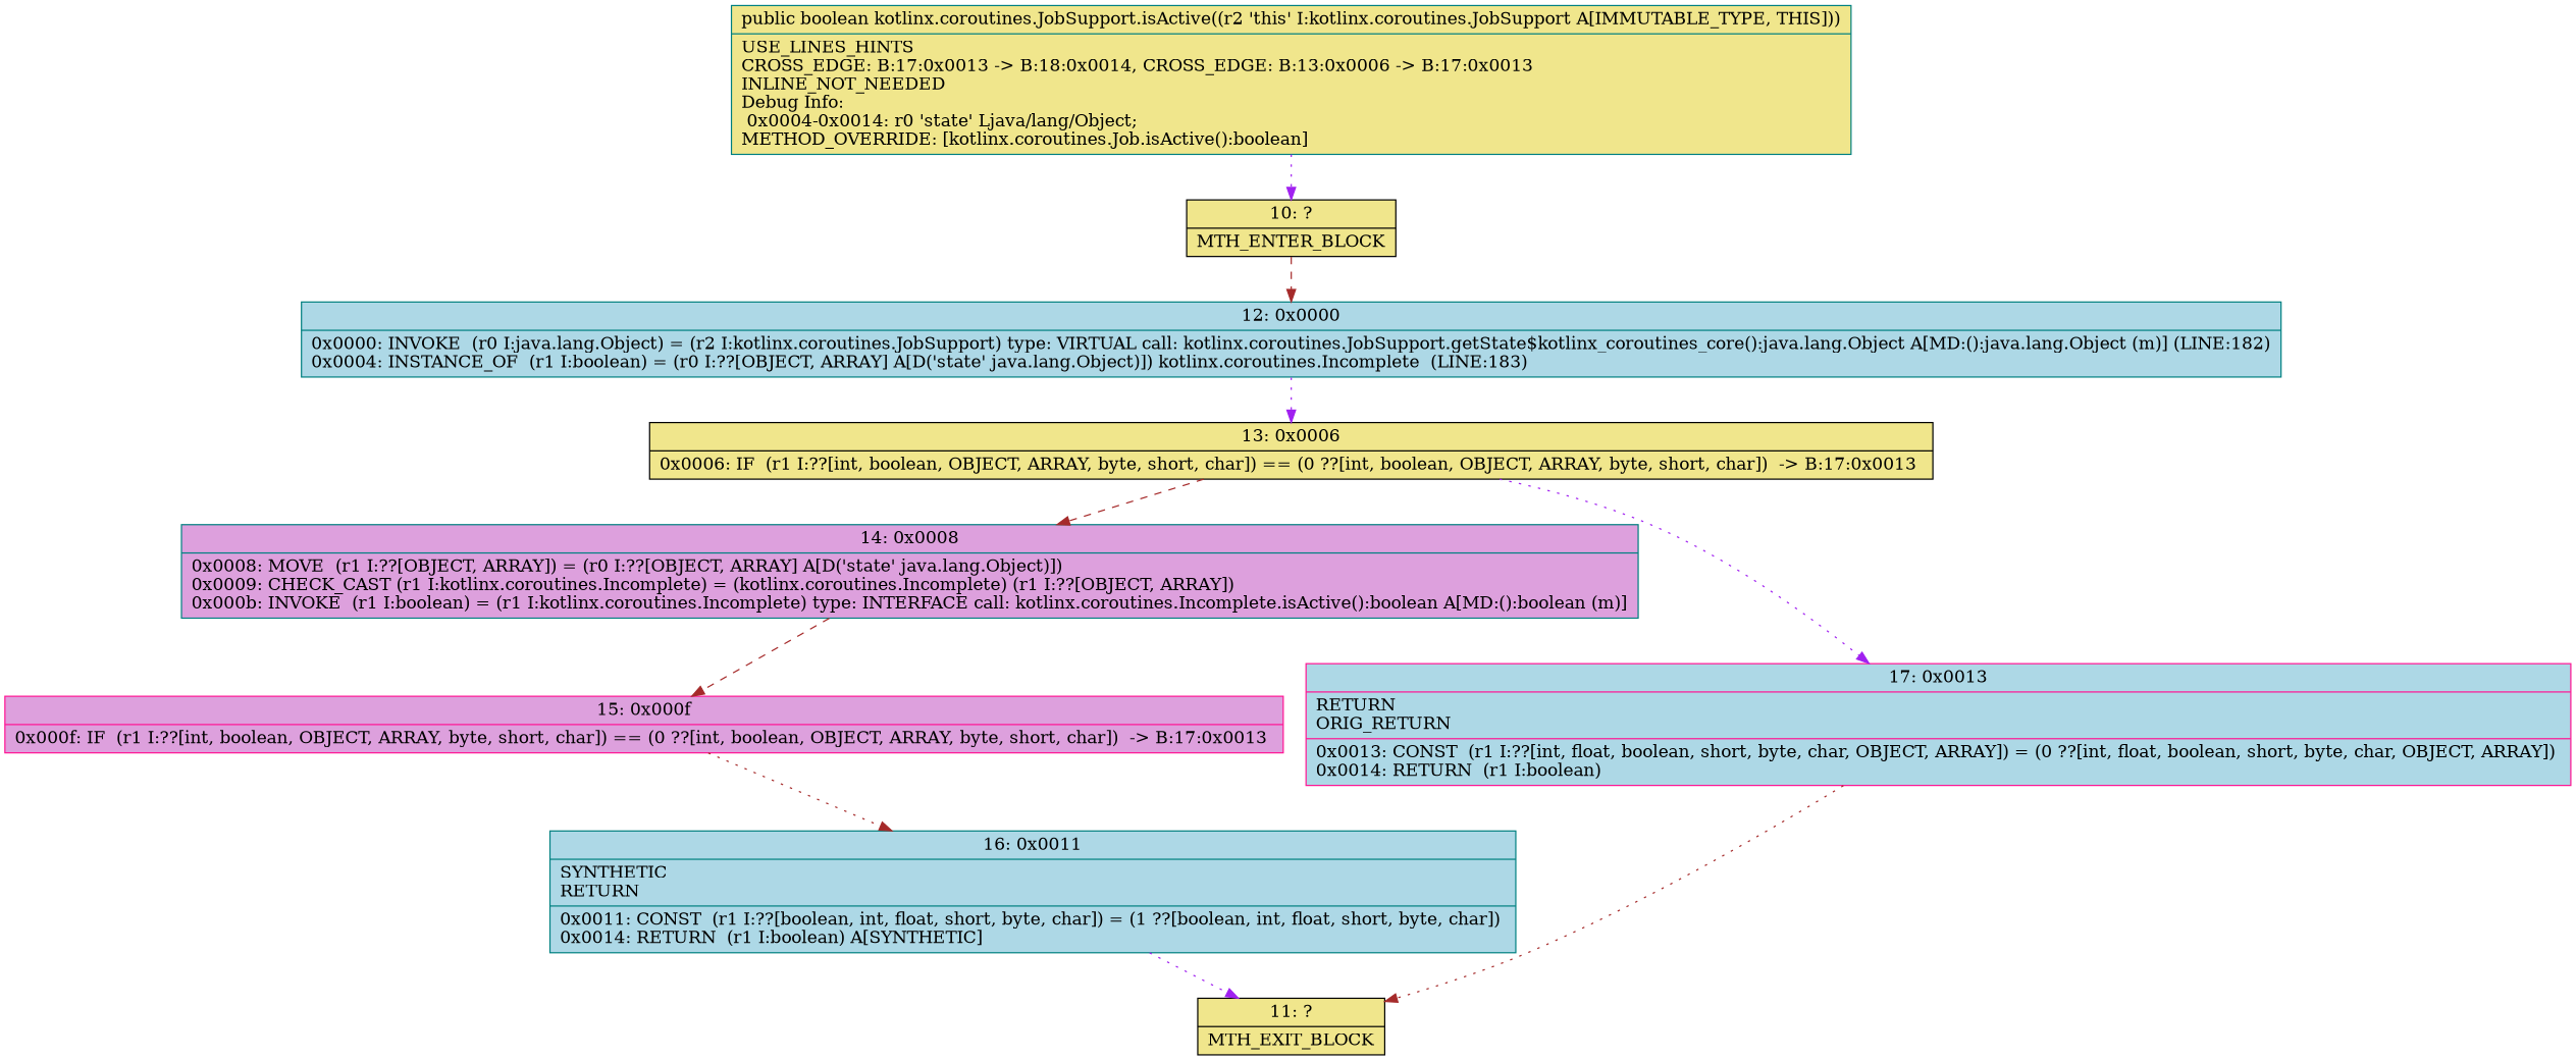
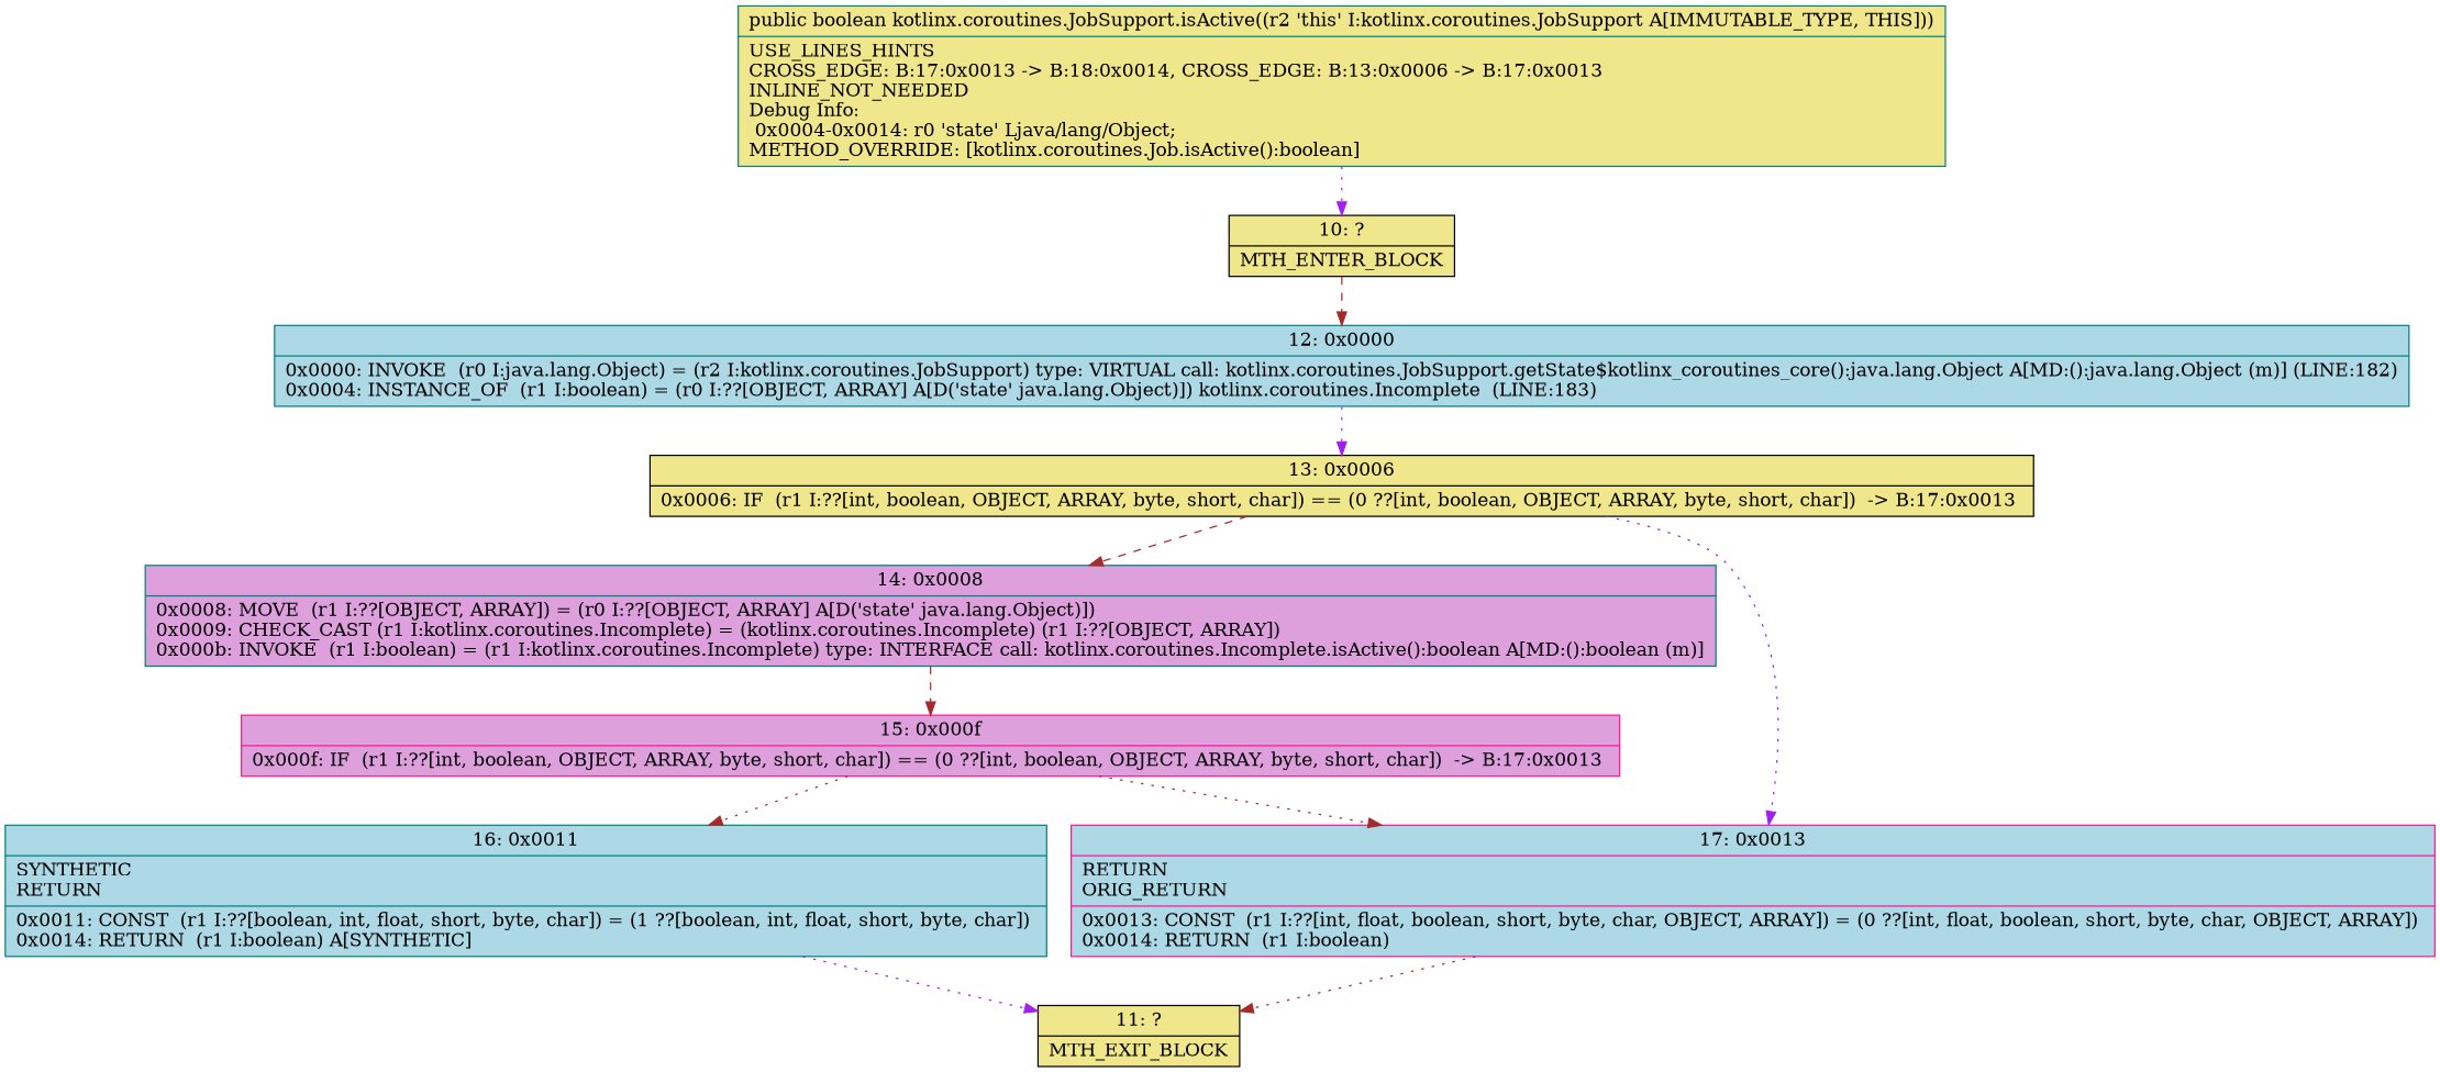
  digraph {
    node [color=teal fillcolor=khaki shape=record style=filled]
    edge [color=brown style=dotted]
    n1 [color=black label="{10\:\ ?|MTH_ENTER_BLOCK\l}"]
    n2 [fillcolor=lightblue label="{12\:\ 0x0000|0x0000: INVOKE  (r0 I:java.lang.Object) = (r2 I:kotlinx.coroutines.JobSupport) type: VIRTUAL call: kotlinx.coroutines.JobSupport.getState$kotlinx_coroutines_core():java.lang.Object A[MD:():java.lang.Object (m)] (LINE:182)\l0x0004: INSTANCE_OF  (r1 I:boolean) = (r0 I:??[OBJECT, ARRAY] A[D('state' java.lang.Object)]) kotlinx.coroutines.Incomplete  (LINE:183)\l}"]
    n3 [color=black label="{13\:\ 0x0006|0x0006: IF  (r1 I:??[int, boolean, OBJECT, ARRAY, byte, short, char]) == (0 ??[int, boolean, OBJECT, ARRAY, byte, short, char])  \-\> B:17:0x0013 \l}"]
    n4 [fillcolor=plum label="{14\:\ 0x0008|0x0008: MOVE  (r1 I:??[OBJECT, ARRAY]) = (r0 I:??[OBJECT, ARRAY] A[D('state' java.lang.Object)]) \l0x0009: CHECK_CAST (r1 I:kotlinx.coroutines.Incomplete) = (kotlinx.coroutines.Incomplete) (r1 I:??[OBJECT, ARRAY]) \l0x000b: INVOKE  (r1 I:boolean) = (r1 I:kotlinx.coroutines.Incomplete) type: INTERFACE call: kotlinx.coroutines.Incomplete.isActive():boolean A[MD:():boolean (m)]\l}"]
    n5 [color=deeppink fillcolor=lightblue label="{17\:\ 0x0013|RETURN\lORIG_RETURN\l|0x0013: CONST  (r1 I:??[int, float, boolean, short, byte, char, OBJECT, ARRAY]) = (0 ??[int, float, boolean, short, byte, char, OBJECT, ARRAY]) \l0x0014: RETURN  (r1 I:boolean) \l}"]
    n6 [color=deeppink fillcolor=plum label="{15\:\ 0x000f|0x000f: IF  (r1 I:??[int, boolean, OBJECT, ARRAY, byte, short, char]) == (0 ??[int, boolean, OBJECT, ARRAY, byte, short, char])  \-\> B:17:0x0013 \l}"]
    n7 [color=black label="{11\:\ ?|MTH_EXIT_BLOCK\l}"]
    n8 [fillcolor=lightblue label="{16\:\ 0x0011|SYNTHETIC\lRETURN\l|0x0011: CONST  (r1 I:??[boolean, int, float, short, byte, char]) = (1 ??[boolean, int, float, short, byte, char]) \l0x0014: RETURN  (r1 I:boolean) A[SYNTHETIC]\l}"]
    n9 [label="{public boolean kotlinx.coroutines.JobSupport.isActive((r2 'this' I:kotlinx.coroutines.JobSupport A[IMMUTABLE_TYPE, THIS]))  | USE_LINES_HINTS\lCROSS_EDGE: B:17:0x0013 \-\> B:18:0x0014, CROSS_EDGE: B:13:0x0006 \-\> B:17:0x0013\lINLINE_NOT_NEEDED\lDebug Info:\l  0x0004\-0x0014: r0 'state' Ljava\/lang\/Object;\lMETHOD_OVERRIDE: [kotlinx.coroutines.Job.isActive():boolean]\l}"]
    n1 -> n2 [style=dashed]
    n2 -> n3 [color=purple]
    n3 -> n4 [style=dashed]
    n3 -> n5 [color=purple]
    n4 -> n6 [style=dashed]
    n5 -> n7
+   n6 -> n5
    n6 -> n8
    n8 -> n7 [color=purple]
    n9 -> n1 [color=purple]
  }
